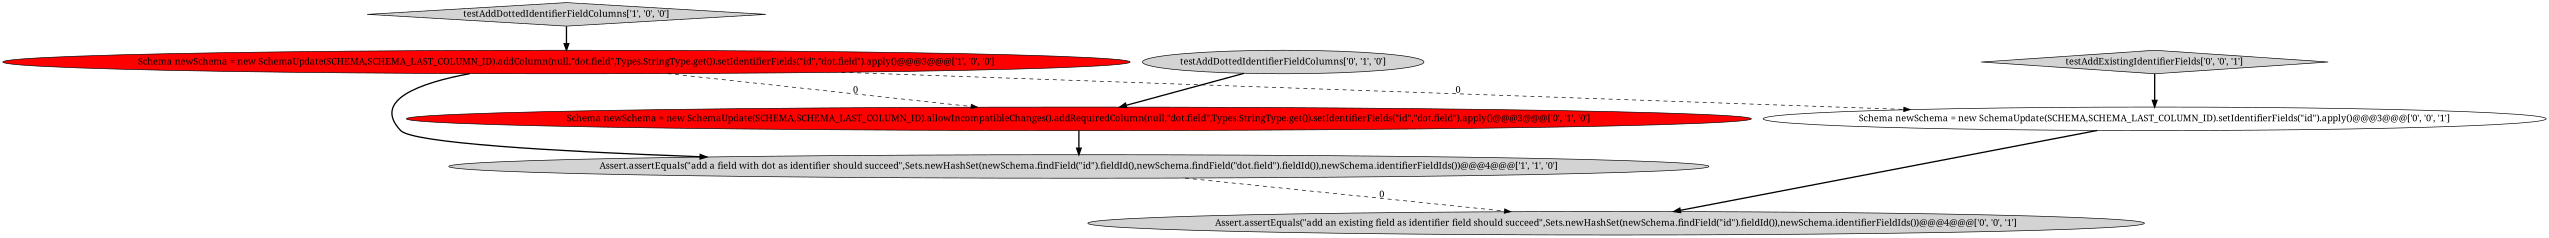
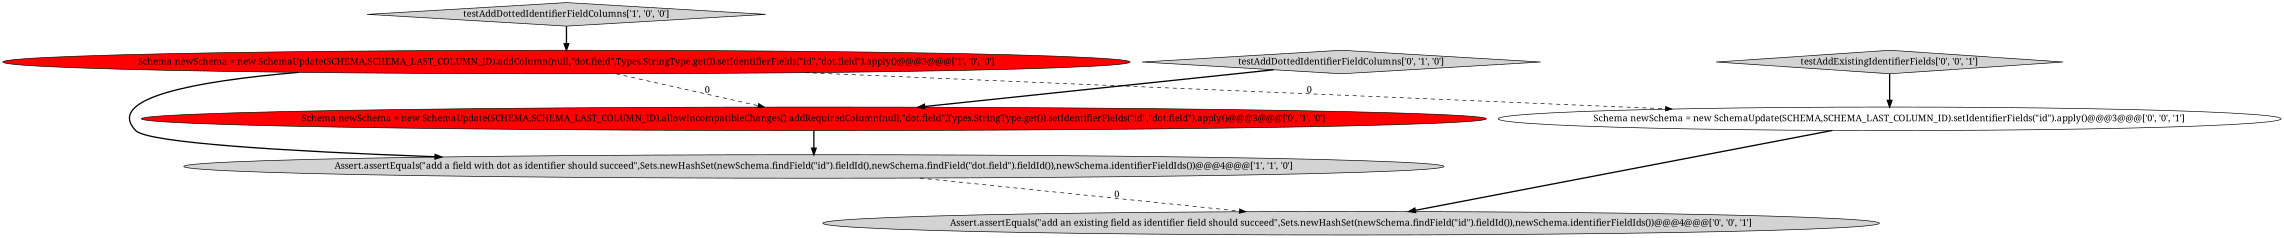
  digraph {
    fontname="Noto Serif"
    node [fillcolor=lightgray shape=ellipse style=filled fontname="Noto Serif"]
    edge [style=bold fontname="Noto Serif"]
    n1 [fillcolor=red label="Schema newSchema = new SchemaUpdate(SCHEMA,SCHEMA_LAST_COLUMN_ID).addColumn(null,\"dot.field\",Types.StringType.get()).setIdentifierFields(\"id\",\"dot.field\").apply()@@@3@@@['1', '0', '0']"]
    n2 [label="Assert.assertEquals(\"add a field with dot as identifier should succeed\",Sets.newHashSet(newSchema.findField(\"id\").fieldId(),newSchema.findField(\"dot.field\").fieldId()),newSchema.identifierFieldIds())@@@4@@@['1', '1', '0']"]
    n3 [fillcolor=red label="Schema newSchema = new SchemaUpdate(SCHEMA,SCHEMA_LAST_COLUMN_ID).allowIncompatibleChanges().addRequiredColumn(null,\"dot.field\",Types.StringType.get()).setIdentifierFields(\"id\",\"dot.field\").apply()@@@3@@@['0', '1', '0']"]
    n4 [fillcolor=white label="Schema newSchema = new SchemaUpdate(SCHEMA,SCHEMA_LAST_COLUMN_ID).setIdentifierFields(\"id\").apply()@@@3@@@['0', '0', '1']"]
    n5 [label="Assert.assertEquals(\"add an existing field as identifier field should succeed\",Sets.newHashSet(newSchema.findField(\"id\").fieldId()),newSchema.identifierFieldIds())@@@4@@@['0', '0', '1']"]
    n6 [label="testAddDottedIdentifierFieldColumns['1', '0', '0']" shape=diamond]
-   n7 [label="testAddDottedIdentifierFieldColumns['0', '1', '0']"]
+   n7 [label="testAddDottedIdentifierFieldColumns['0', '1', '0']" shape=diamond]
    n8 [label="testAddExistingIdentifierFields['0', '0', '1']" shape=diamond]
    n1 -> n2
    n1 -> n3 [label=0 style=dashed]
    n1 -> n4 [label=0 style=dashed]
    n2 -> n5 [label=0 style=dashed]
    n3 -> n2
    n4 -> n5
    n6 -> n1
    n7 -> n3
    n8 -> n4
  }
